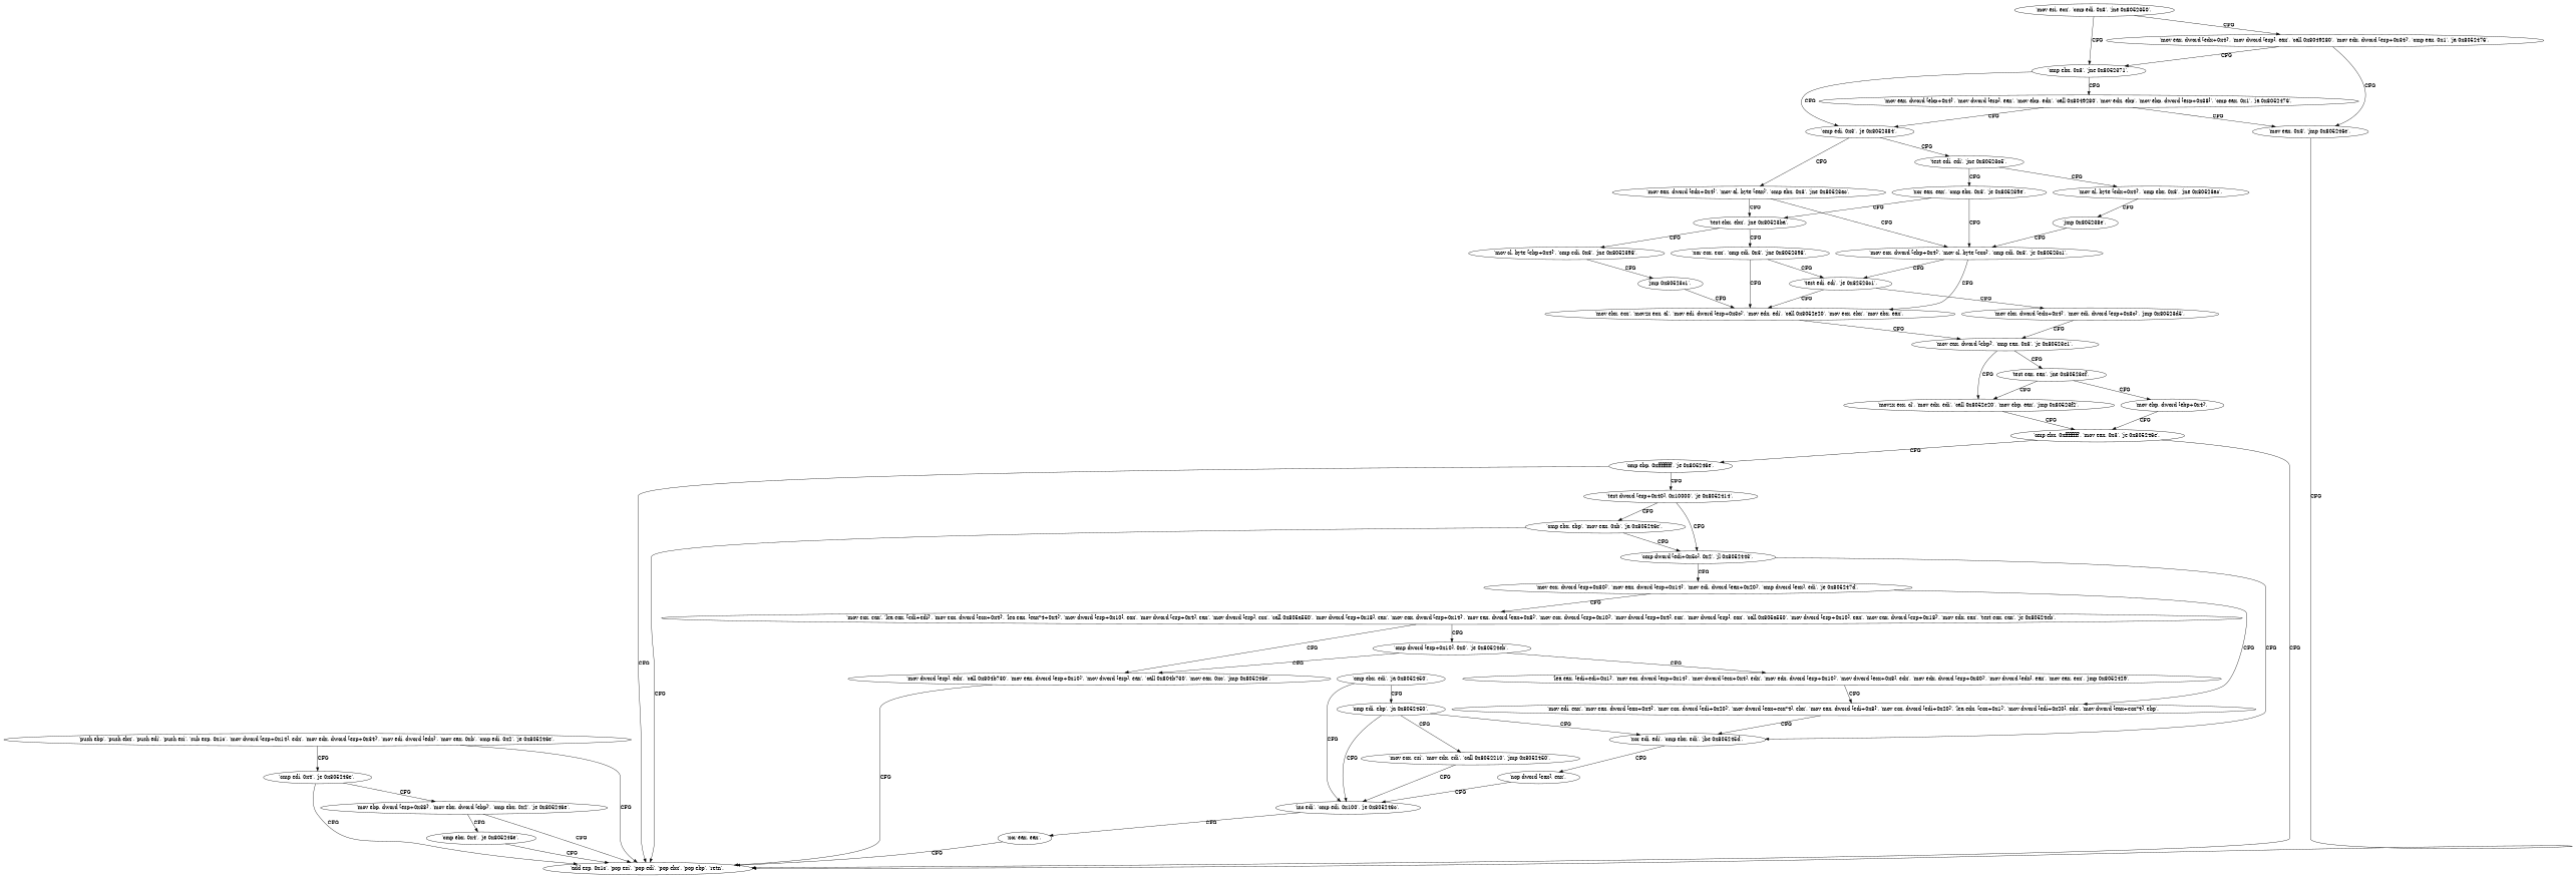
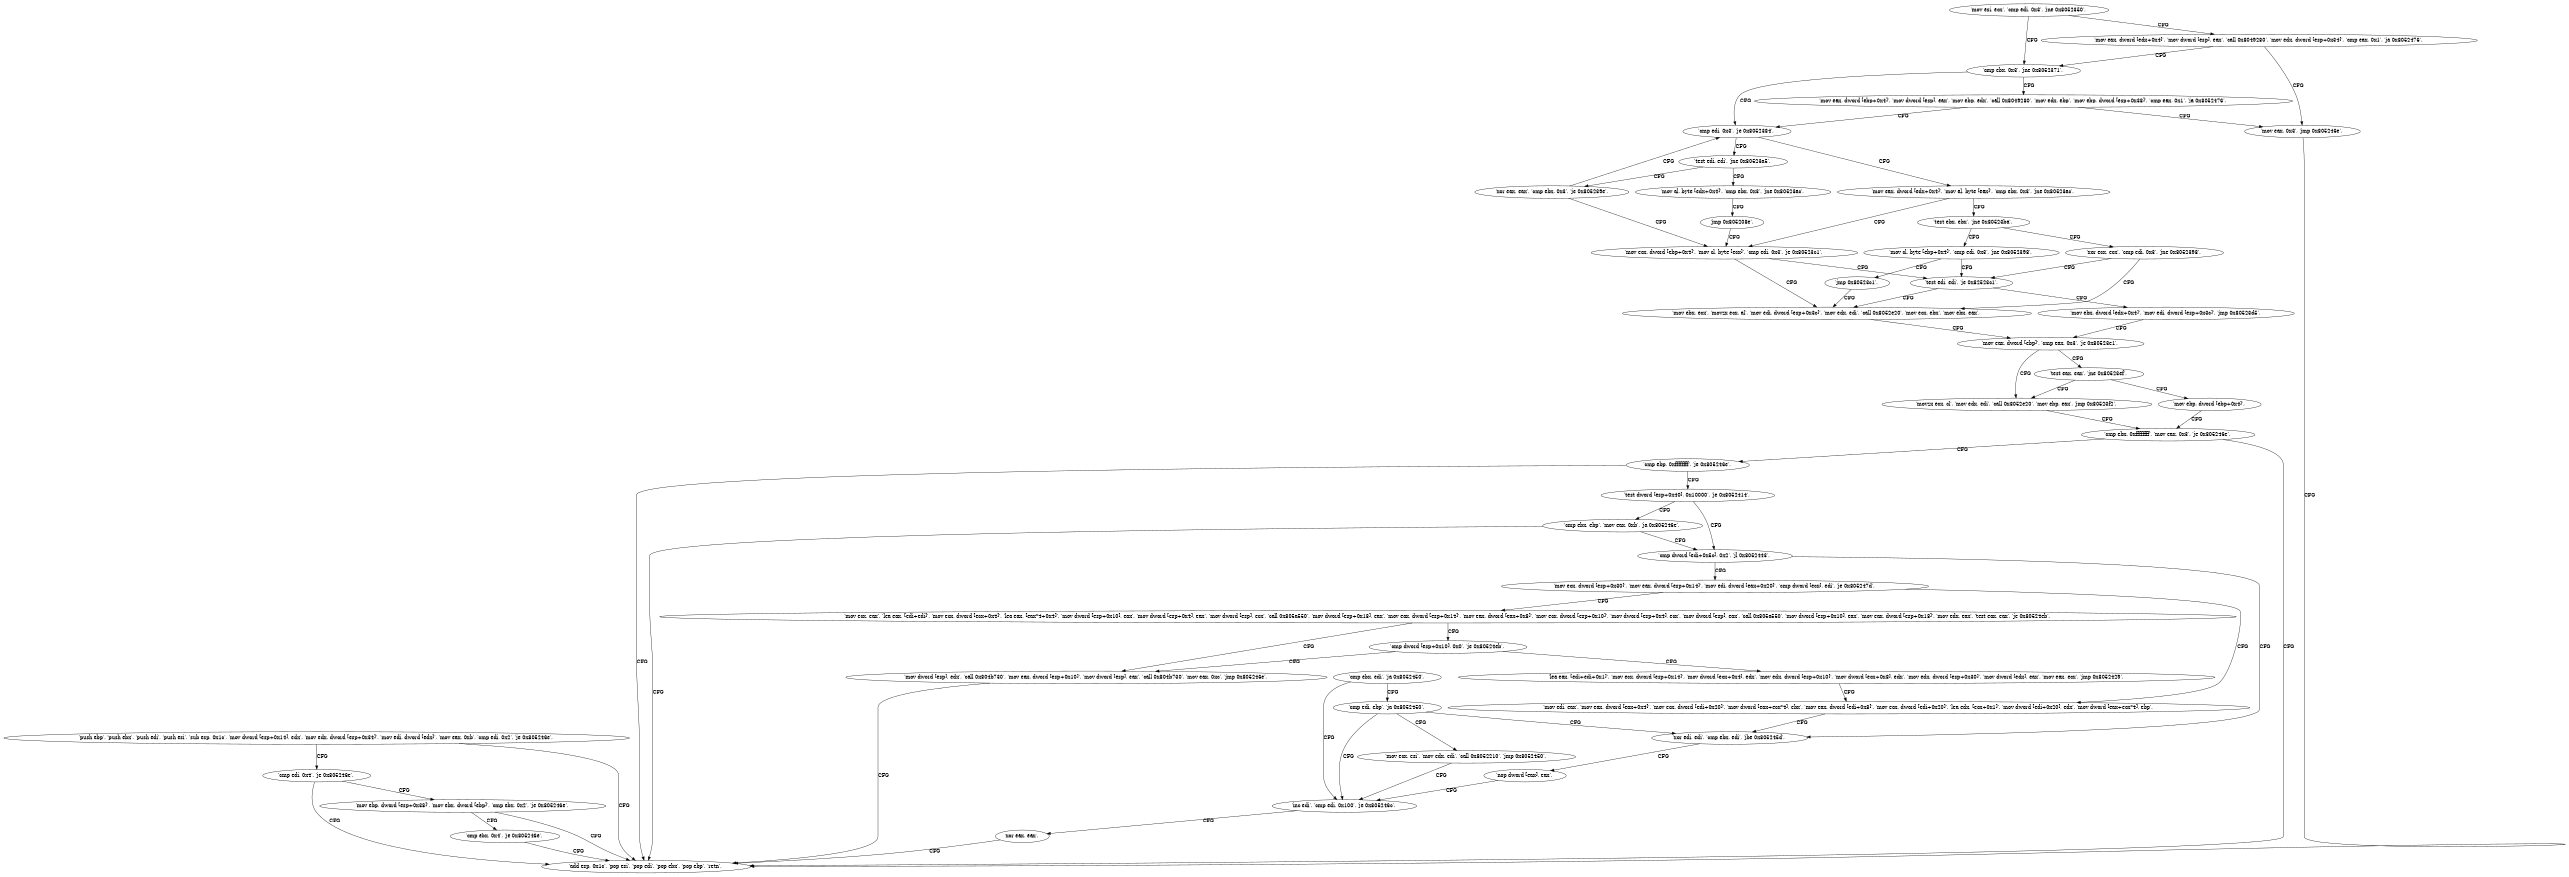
  digraph {
    n1 [label="'push ebp', 'push ebx', 'push edi', 'push esi', 'sub esp, 0x1c', 'mov dword [esp+0x14], edx', 'mov edx, dword [esp+0x34]', 'mov edi, dword [edx]', 'mov eax, 0xb', 'cmp edi, 0x2', 'je 0x805246e', "]
    n2 [label="'add esp, 0x1c', 'pop esi', 'pop edi', 'pop ebx', 'pop ebp', 'retn', "]
    n3 [label="'cmp edi, 0x4', 'je 0x805246e', "]
    n4 [label="'mov ebp, dword [esp+0x38]', 'mov ebx, dword [ebp]', 'cmp ebx, 0x2', 'je 0x805246e', "]
    n5 [label="'cmp ebx, 0x4', 'je 0x805246e', "]
    n6 [label="'mov esi, ecx', 'cmp edi, 0x3', 'jne 0x8052350', "]
    n7 [label="'cmp ebx, 0x3', 'jne 0x8052371', "]
    n8 [label="'mov eax, dword [edx+0x4]', 'mov dword [esp], eax', 'call 0x8049280', 'mov edx, dword [esp+0x34]', 'cmp eax, 0x1', 'ja 0x8052476', "]
    n9 [label="'cmp edi, 0x3', 'je 0x8052384', "]
    n10 [label="'mov eax, dword [ebp+0x4]', 'mov dword [esp], eax', 'mov ebp, edx', 'call 0x8049280', 'mov edx, ebp', 'mov ebp, dword [esp+0x38]', 'cmp eax, 0x1', 'ja 0x8052476', "]
    n11 [label="'mov eax, 0x3', 'jmp 0x805246e', "]
    n12 [label="'mov eax, dword [edx+0x4]', 'mov al, byte [eax]', 'cmp ebx, 0x3', 'jne 0x80523ac', "]
    n13 [label="'test edi, edi', 'jne 0x80523a5', "]
    n14 [label="'test ebx, ebx', 'jne 0x80523ba', "]
    n15 [label="'mov ecx, dword [ebp+0x4]', 'mov cl, byte [ecx]', 'cmp edi, 0x3', 'je 0x80523c1', "]
    n16 [label="'xor eax, eax', 'cmp ebx, 0x3', 'je 0x805239e',"]
    n17 [label="'mov al, byte [edx+0x4]', 'cmp ebx, 0x3', 'jne 0x80523ac', "]
    n18 [label="'xor ecx, ecx', 'cmp edi, 0x3', 'jne 0x8052398', "]
    n19 [label="'mov cl, byte [ebp+0x4]', 'cmp edi, 0x3', 'jne 0x8052398', "]
    n20 [label="'mov ebx, ecx', 'movzx ecx, al', 'mov edi, dword [esp+0x3c]', 'mov edx, edi', 'call 0x8052e20', 'mov ecx, ebx', 'mov ebx, eax', "]
    n21 [label="'test edi, edi', 'je 0x82523c1',"]
-   n22 [label="'jmp 0x805238e', "]
+   n22 [label="'jmp 0x805208e',"]
    n23 [label="'jmp 0x80523c1', "]
    n24 [label="'mov eax, dword [ebp]', 'cmp eax, 0x3', 'je 0x80523e1', "]
    n25 [label="'mov ebx, dword [edx+0x4]', 'mov edi, dword [esp+0x3c]', 'jmp 0x80523d5', "]
    n26 [label="'movzx ecx, cl', 'mov edx, edi', 'call 0x8052e20', 'mov ebp, eax', 'jmp 0x80523f2', "]
    n27 [label="'test eax, eax', 'jne 0x80523ef', "]
    n28 [label="'cmp ebx, 0xffffffff', 'mov eax, 0x3', 'je 0x805246e', "]
    n29 [label="'mov ebp, dword [ebp+0x4]', "]
    n30 [label="'cmp ebp, 0xffffffff', 'je 0x805246e', "]
    n31 [label="'test dword [esp+0x40], 0x10000', 'je 0x8052414', "]
    n32 [label="'cmp dword [edi+0x5c], 0x2', 'jl 0x8052443', "]
    n33 [label="'cmp ebx, ebp', 'mov eax, 0xb', 'ja 0x805246e', "]
    n34 [label="'xor edi, edi', 'cmp ebx, edi', 'jbe 0x805245d', "]
    n35 [label="'mov ecx, dword [esp+0x30]', 'mov eax, dword [esp+0x14]', 'mov edi, dword [eax+0x20]', 'cmp dword [ecx], edi', 'je 0x805247d', "]
    n36 [label="'nop dword [eax], eax', "]
    n37 [label="'mov ecx, eax', 'lea eax, [edi+edi]', 'mov ecx, dword [ecx+0x4]', 'lea eax, [eax*4+0x4]', 'mov dword [esp+0x10], eax', 'mov dword [esp+0x4], eax', 'mov dword [esp], ecx', 'call 0x805a550', 'mov dword [esp+0x18], eax', 'mov eax, dword [esp+0x14]', 'mov eax, dword [eax+0x8]', 'mov ecx, dword [esp+0x10]', 'mov dword [esp+0x4], ecx', 'mov dword [esp], eax', 'call 0x805a550', 'mov dword [esp+0x10], eax', 'mov eax, dword [esp+0x18]', 'mov edx, eax', 'test eax, eax', 'je 0x80524eb', "]
    n38 [label="'mov edi, eax', 'mov eax, dword [eax+0x4]', 'mov ecx, dword [edi+0x20]', 'mov dword [eax+ecx*4], ebx', 'mov eax, dword [edi+0x8]', 'mov ecx, dword [edi+0x20]', 'lea edx, [ecx+0x1]', 'mov dword [edi+0x20], edx', 'mov dword [eax+ecx*4], ebp', "]
    n39 [label="'cmp edi, ebp', 'ja 0x8052450', "]
    n40 [label="'inc edi', 'cmp edi, 0x100', 'je 0x805246c', "]
    n41 [label="'mov ecx, esi', 'mov edx, edi', 'call 0x8052210', 'jmp 0x8052450', "]
    n42 [label="'mov dword [esp], edx', 'call 0x804b730', 'mov eax, dword [esp+0x10]', 'mov dword [esp], eax', 'call 0x804b730', 'mov eax, 0xc', 'jmp 0x805246e', "]
    n43 [label="'cmp dword [esp+0x10], 0x0', 'je 0x80524eb', "]
    n44 [label="'xor eax, eax', "]
    n45 [label="'lea eax, [edi+edi+0x1]', 'mov ecx, dword [esp+0x14]', 'mov dword [ecx+0x4], edx', 'mov edx, dword [esp+0x10]', 'mov dword [ecx+0x8], edx', 'mov edx, dword [esp+0x30]', 'mov dword [edx], eax', 'mov eax, ecx', 'jmp 0x8052429', "]
    n46 [label="'cmp ebx, edi', 'ja 0x8052450', "]
    n1 -> n2 [label=CFG]
    n1 -> n3 [label=CFG]
    n3 -> n2 [label=CFG]
    n3 -> n4 [label=CFG]
    n4 -> n2 [label=CFG]
    n4 -> n5 [label=CFG]
    n5 -> n2 [label=CFG]
    n6 -> n7 [label=CFG]
    n6 -> n8 [label=CFG]
    n7 -> n9 [label=CFG]
    n7 -> n10 [label=CFG]
    n8 -> n7 [label=CFG]
    n8 -> n11 [label=CFG]
    n9 -> n12 [label=CFG]
    n9 -> n13 [label=CFG]
    n10 -> n9 [label=CFG]
    n10 -> n11 [label=CFG]
    n11 -> n2 [label=CFG]
    n12 -> n14 [label=CFG]
    n12 -> n15 [label=CFG]
    n13 -> n16 [label=CFG]
    n13 -> n17 [label=CFG]
    n14 -> n18 [label=CFG]
    n14 -> n19 [label=CFG]
    n15 -> n20 [label=CFG]
    n15 -> n21 [label=CFG]
-   n16 -> n14 [label=CFG]
+   n16 -> n9 [label=CFG]
    n16 -> n15 [label=CFG]
    n17 -> n22 [label=CFG]
    n18 -> n20 [label=CFG]
    n18 -> n21 [label=CFG]
+   n19 -> n21 [label=CFG]
    n19 -> n23 [label=CFG]
    n20 -> n24 [label=CFG]
    n21 -> n20 [label=CFG]
    n21 -> n25 [label=CFG]
    n22 -> n15 [label=CFG]
    n23 -> n20 [label=CFG]
    n24 -> n26 [label=CFG]
    n24 -> n27 [label=CFG]
    n25 -> n24 [label=CFG]
    n26 -> n28 [label=CFG]
    n27 -> n26 [label=CFG]
    n27 -> n29 [label=CFG]
    n28 -> n2 [label=CFG]
    n28 -> n30 [label=CFG]
    n29 -> n28 [label=CFG]
    n30 -> n2 [label=CFG]
    n30 -> n31 [label=CFG]
    n31 -> n32 [label=CFG]
    n31 -> n33 [label=CFG]
    n32 -> n34 [label=CFG]
    n32 -> n35 [label=CFG]
    n33 -> n2 [label=CFG]
    n33 -> n32 [label=CFG]
    n34 -> n36 [label=CFG]
    n35 -> n37 [label=CFG]
    n35 -> n38 [label=CFG]
    n36 -> n40 [label=CFG]
    n37 -> n42 [label=CFG]
    n37 -> n43 [label=CFG]
    n38 -> n34 [label=CFG]
    n39 -> n34 [label=CFG]
    n39 -> n40 [label=CFG]
    n39 -> n41 [label=CFG]
    n40 -> n44 [label=CFG]
    n41 -> n40 [label=CFG]
    n42 -> n2 [label=CFG]
    n43 -> n42 [label=CFG]
    n43 -> n45 [label=CFG]
    n44 -> n2 [label=CFG]
    n45 -> n38 [label=CFG]
    n46 -> n39 [label=CFG]
    n46 -> n40 [label=CFG]
  }
